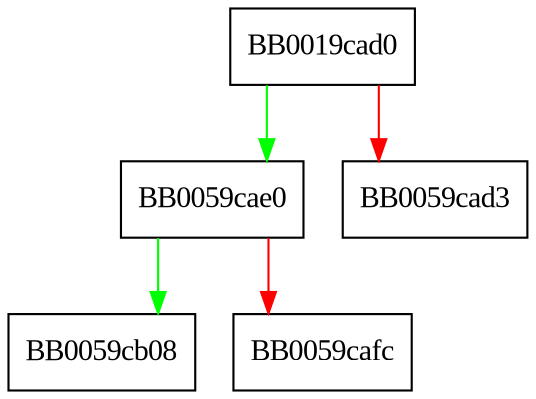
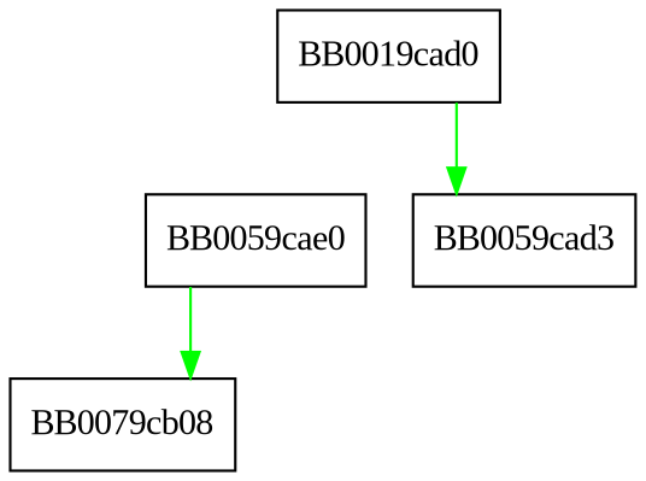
  digraph {
    fontname="Liberation Serif"
    splines=ortho
    node [fontname="Liberation Serif" shape=box]
    edge [color=green fontname="Liberation Serif"]
    n1 [label=BB0019cad0]
    BB0059cae0
    n3 [label=BB0059cad3]
-   BB0059cb08
-   BB0059cafc
-   n1 -> BB0059cae0
-   n1 -> n3 [color=red]
+   BB0059cb08 [label=BB0079cb08]
+   n1 -> n3
    BB0059cae0 -> BB0059cb08
-   BB0059cae0 -> BB0059cafc [color=red]
  }
